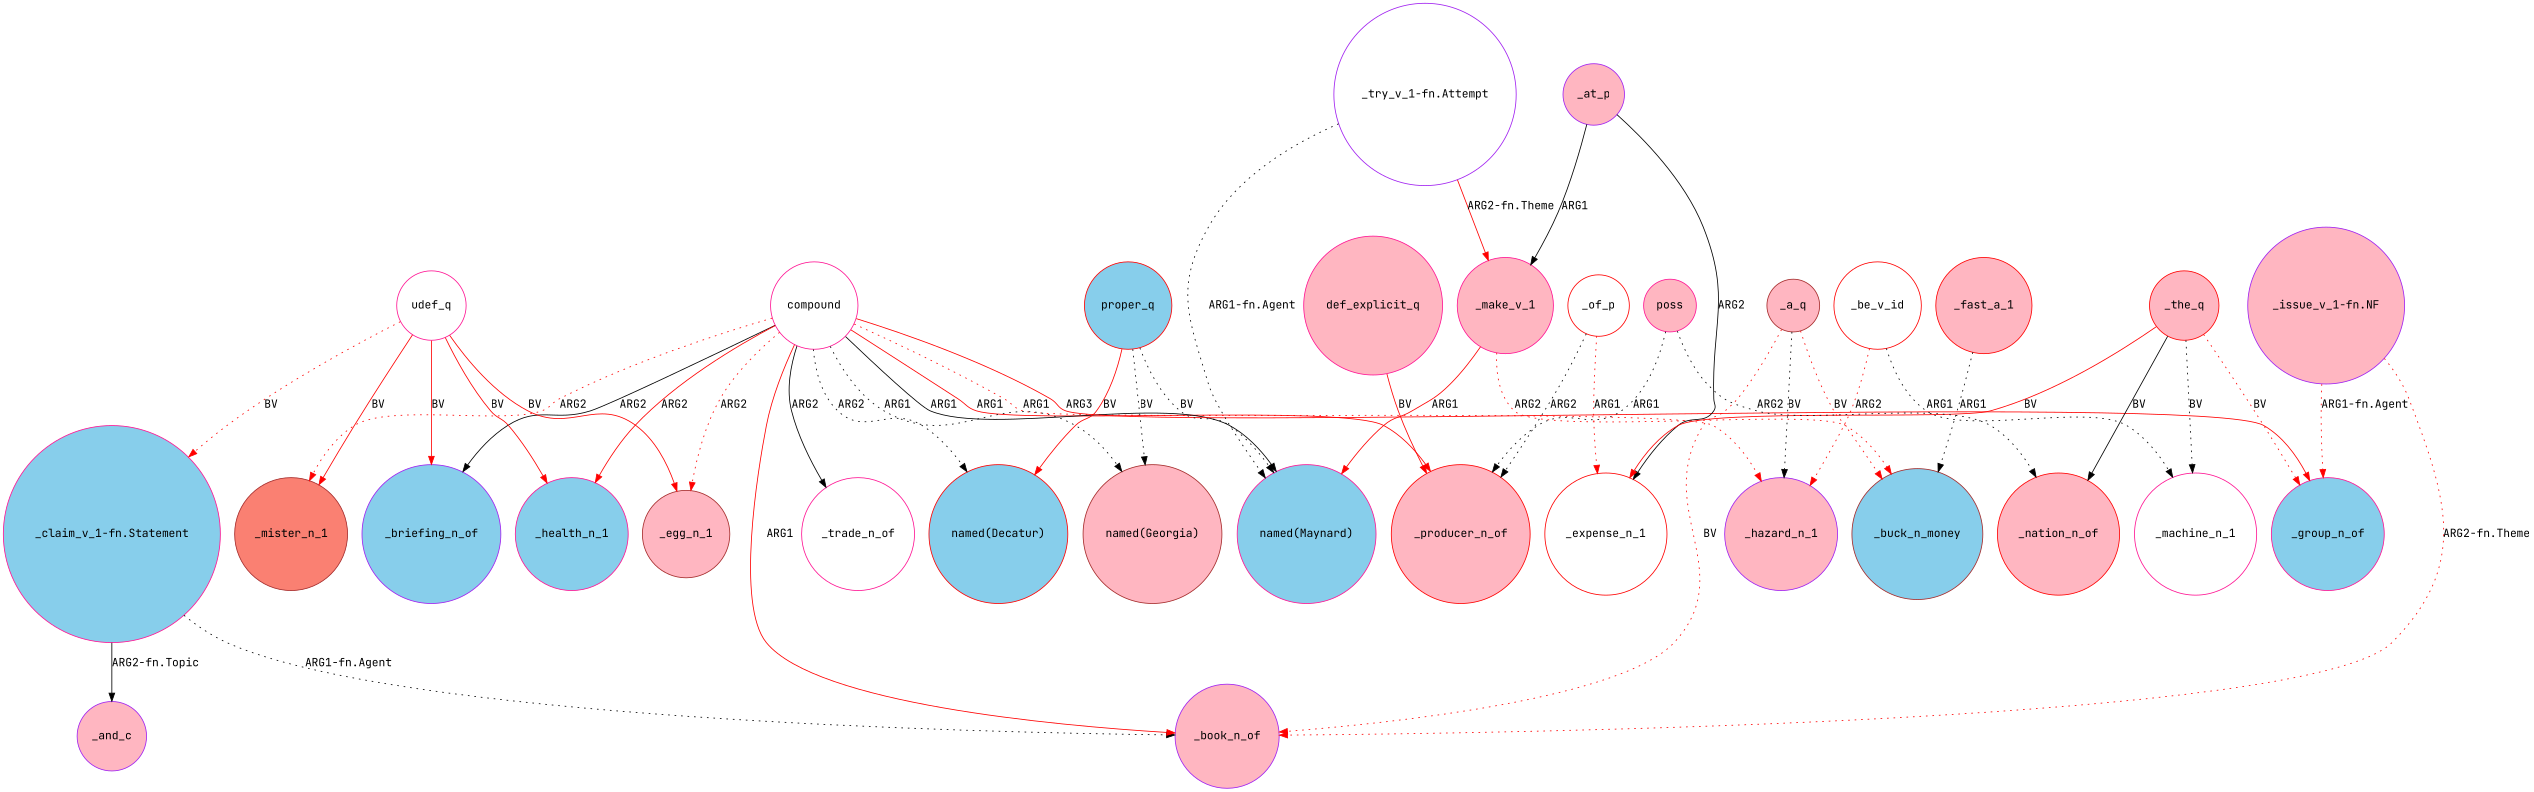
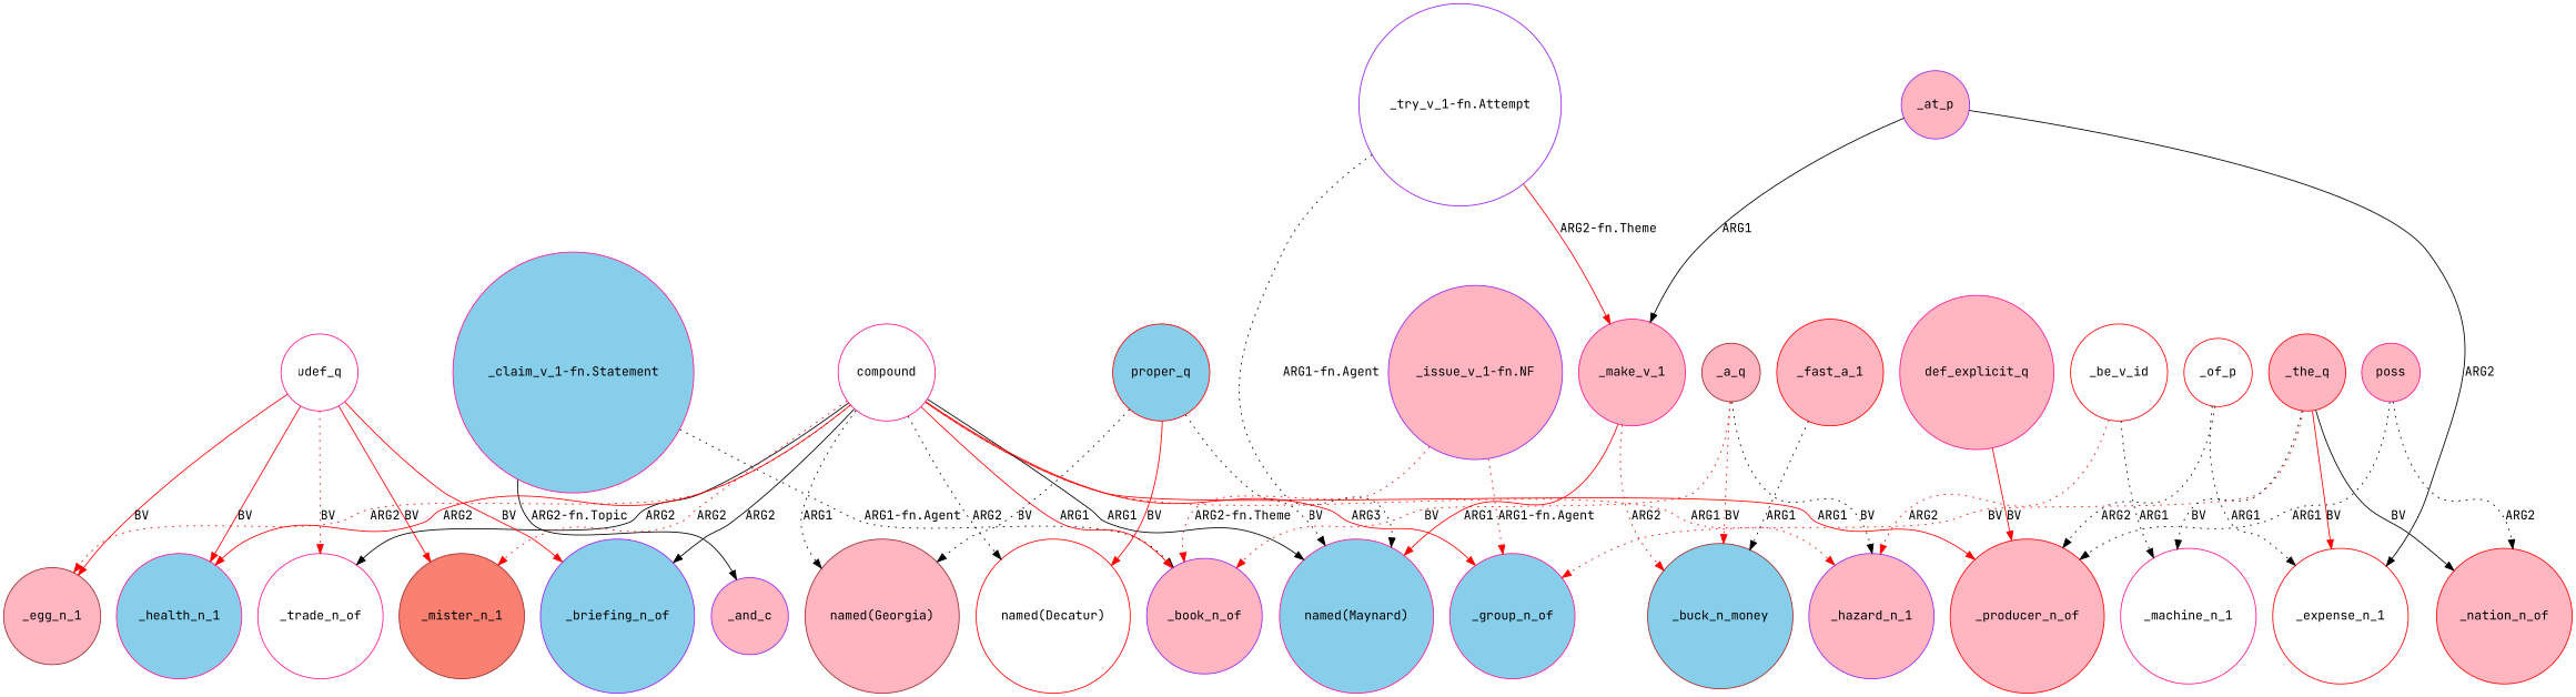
  digraph {
    fontname="JetBrains Mono"
    node [color=deeppink fillcolor=lightpink fontname="JetBrains Mono" shape=circle style=filled]
    edge [color=red fontname="JetBrains Mono" style=dotted]
    "_claim_v_1-fn.Statement" [fillcolor=skyblue]
    _and_c [color=purple]
    _book_n_of [color=purple]
    compound [fillcolor=white]
    _egg_n_1 [color=brown]
    _trade_n_of [fillcolor=white]
    _producer_n_of [color=red]
-   "named(Decatur)" [color=red fillcolor=skyblue]
+   "named(Decatur)" [color=red fillcolor=white]
    _hazard_n_1 [color=purple]
    "named(Georgia)" [color=brown]
    "named(Maynard)" [fillcolor=skyblue]
    _mister_n_1 [color=brown fillcolor=salmon]
    _group_n_of [fillcolor=skyblue]
    _briefing_n_of [color=purple fillcolor=skyblue]
    _health_n_1 [fillcolor=skyblue]
    udef_q [fillcolor=white]
    _fast_a_1 [color=red]
    _buck_n_money [color=brown fillcolor=skyblue]
    proper_q [color=red fillcolor=skyblue]
    _be_v_id [color=red fillcolor=white]
    _machine_n_1 [fillcolor=white]
    "_try_v_1-fn.Attempt" [color=purple fillcolor=white]
    _make_v_1
    def_explicit_q
    _a_q [color=brown]
    _at_p [color=purple]
    _expense_n_1 [color=red fillcolor=white]
    _the_q [color=red]
    _nation_n_of [color=red]
    "_issue_v_1-fn.NF" [color=purple]
    _of_p [color=red fillcolor=white]
    poss
    "_claim_v_1-fn.Statement" -> _and_c [color=black label="ARG2-fn.Topic" style=solid]
    "_claim_v_1-fn.Statement" -> _book_n_of [color=black label="ARG1-fn.Agent"]
    compound -> _book_n_of [label=ARG1 style=solid]
    compound -> _egg_n_1 [label=ARG2]
    compound -> _trade_n_of [color=black label=ARG2 style=solid]
    compound -> _producer_n_of [label=ARG1 style=solid]
    compound -> "named(Decatur)" [color=black label=ARG2]
    compound -> _hazard_n_1 [label=ARG1]
    compound -> "named(Georgia)" [color=black label=ARG1]
    compound -> "named(Maynard)" [color=black label=ARG1 style=solid]
    compound -> _mister_n_1 [label=ARG2]
    compound -> _group_n_of [label=ARG3 style=solid]
    compound -> _briefing_n_of [color=black label=ARG2 style=solid]
    compound -> _health_n_1 [label=ARG2 style=solid]
    udef_q -> _egg_n_1 [label=BV style=solid]
-   udef_q -> "_claim_v_1-fn.Statement" [label=BV]
+   udef_q -> _trade_n_of [label=BV]
    udef_q -> _mister_n_1 [label=BV style=solid]
    udef_q -> _briefing_n_of [label=BV style=solid]
    udef_q -> _health_n_1 [label=BV style=solid]
    _fast_a_1 -> _buck_n_money [color=black label=ARG1]
    proper_q -> "named(Decatur)" [label=BV style=solid]
    proper_q -> "named(Georgia)" [color=black label=BV]
    proper_q -> "named(Maynard)" [color=black label=BV]
    _be_v_id -> _hazard_n_1 [label=ARG2]
    _be_v_id -> _machine_n_1 [color=black label=ARG1]
    "_try_v_1-fn.Attempt" -> "named(Maynard)" [color=black label="ARG1-fn.Agent"]
    "_try_v_1-fn.Attempt" -> _make_v_1 [label="ARG2-fn.Theme" style=solid]
    _make_v_1 -> "named(Maynard)" [label=ARG1 style=solid]
    _make_v_1 -> _buck_n_money [label=ARG2]
    def_explicit_q -> _producer_n_of [label=BV style=solid]
    _a_q -> _book_n_of [label=BV]
    _a_q -> _hazard_n_1 [color=black label=BV]
    _a_q -> _buck_n_money [label=BV]
    _at_p -> _make_v_1 [color=black label=ARG1 style=solid]
    _at_p -> _expense_n_1 [color=black label=ARG2 style=solid]
    _the_q -> _group_n_of [label=BV]
    _the_q -> _machine_n_1 [color=black label=BV]
    _the_q -> _expense_n_1 [label=BV style=solid]
    _the_q -> _nation_n_of [color=black label=BV style=solid]
    "_issue_v_1-fn.NF" -> _book_n_of [label="ARG2-fn.Theme"]
    "_issue_v_1-fn.NF" -> _group_n_of [label="ARG1-fn.Agent"]
    _of_p -> _producer_n_of [color=black label=ARG2]
-   _of_p -> _expense_n_1 [label=ARG1]
+   _of_p -> _expense_n_1 [color=black label=ARG1]
    poss -> _producer_n_of [color=black label=ARG1]
    poss -> _nation_n_of [color=black label=ARG2]
  }
